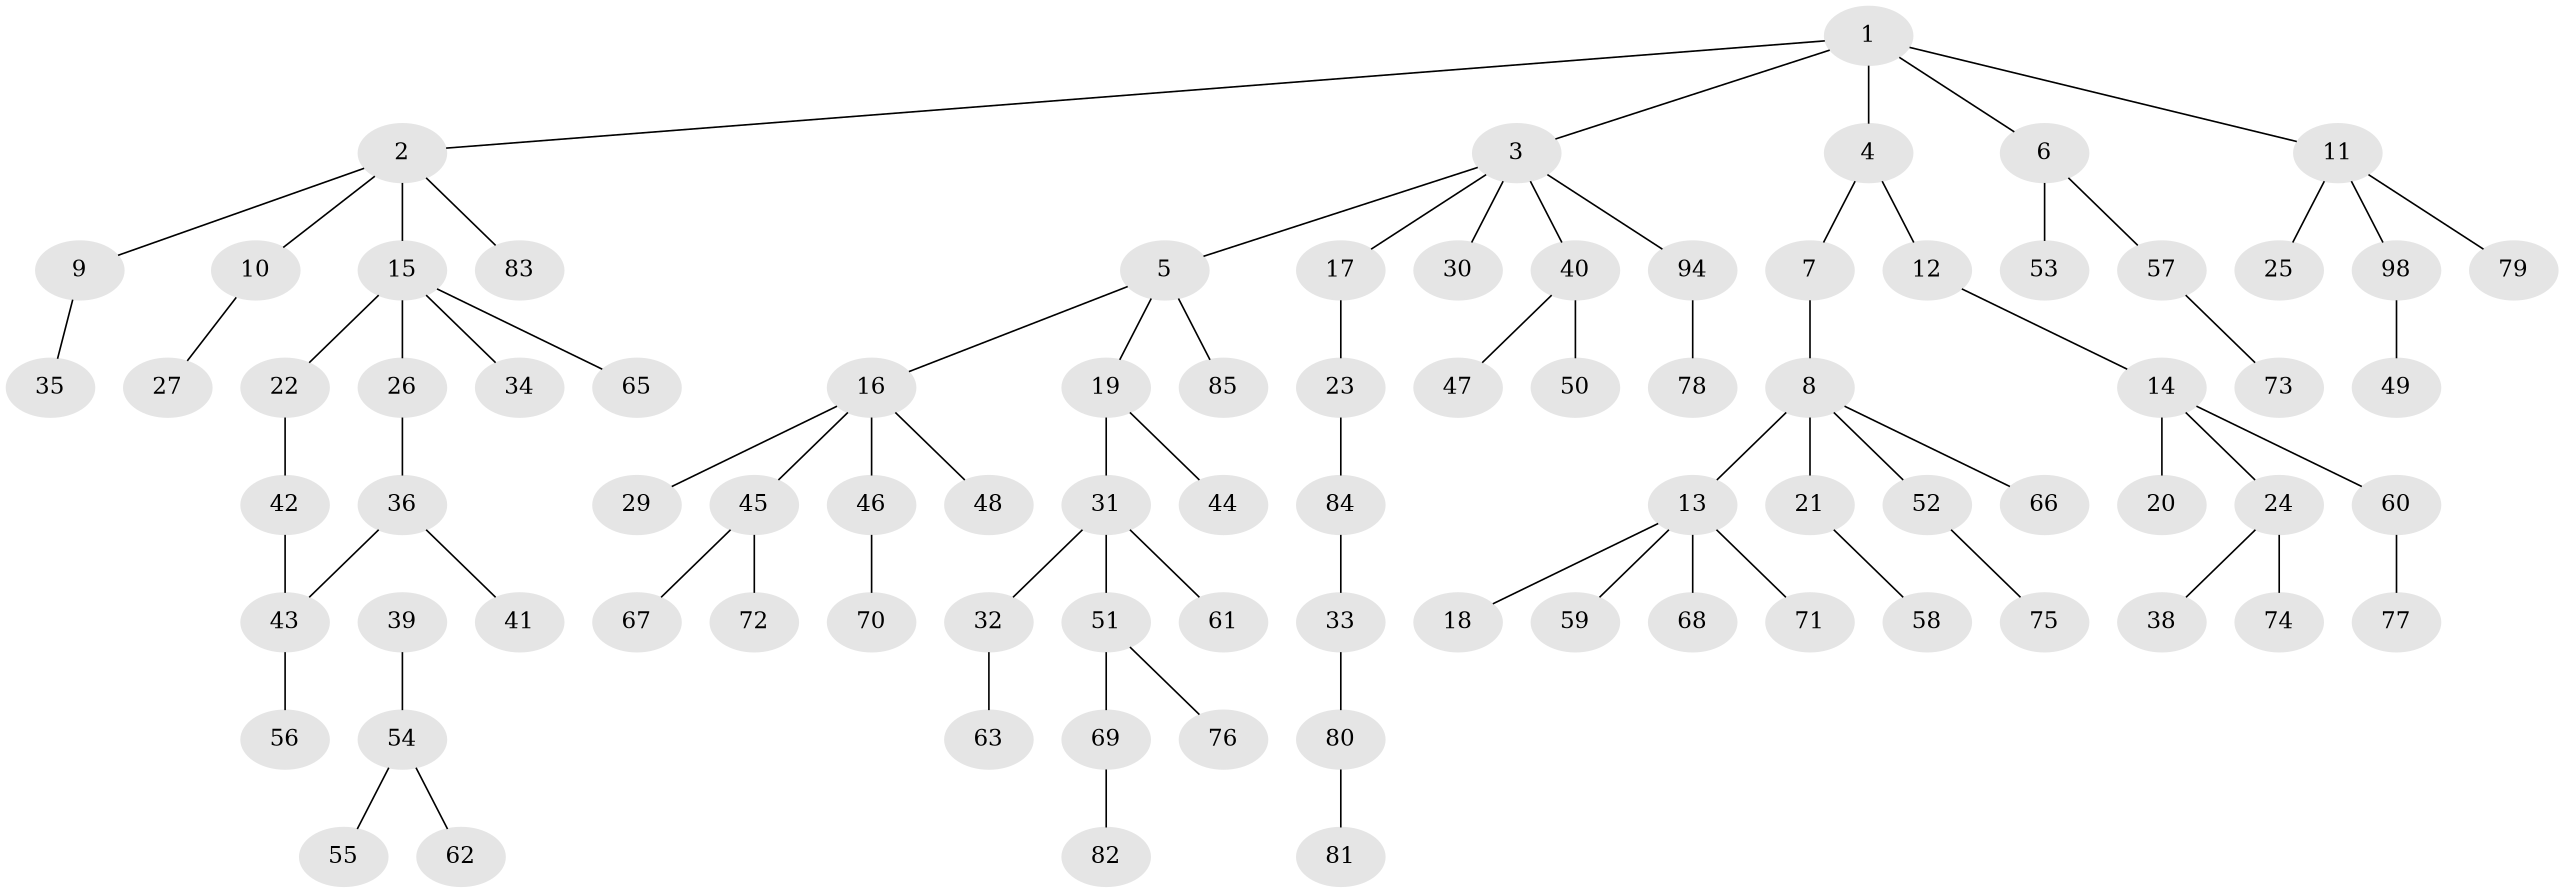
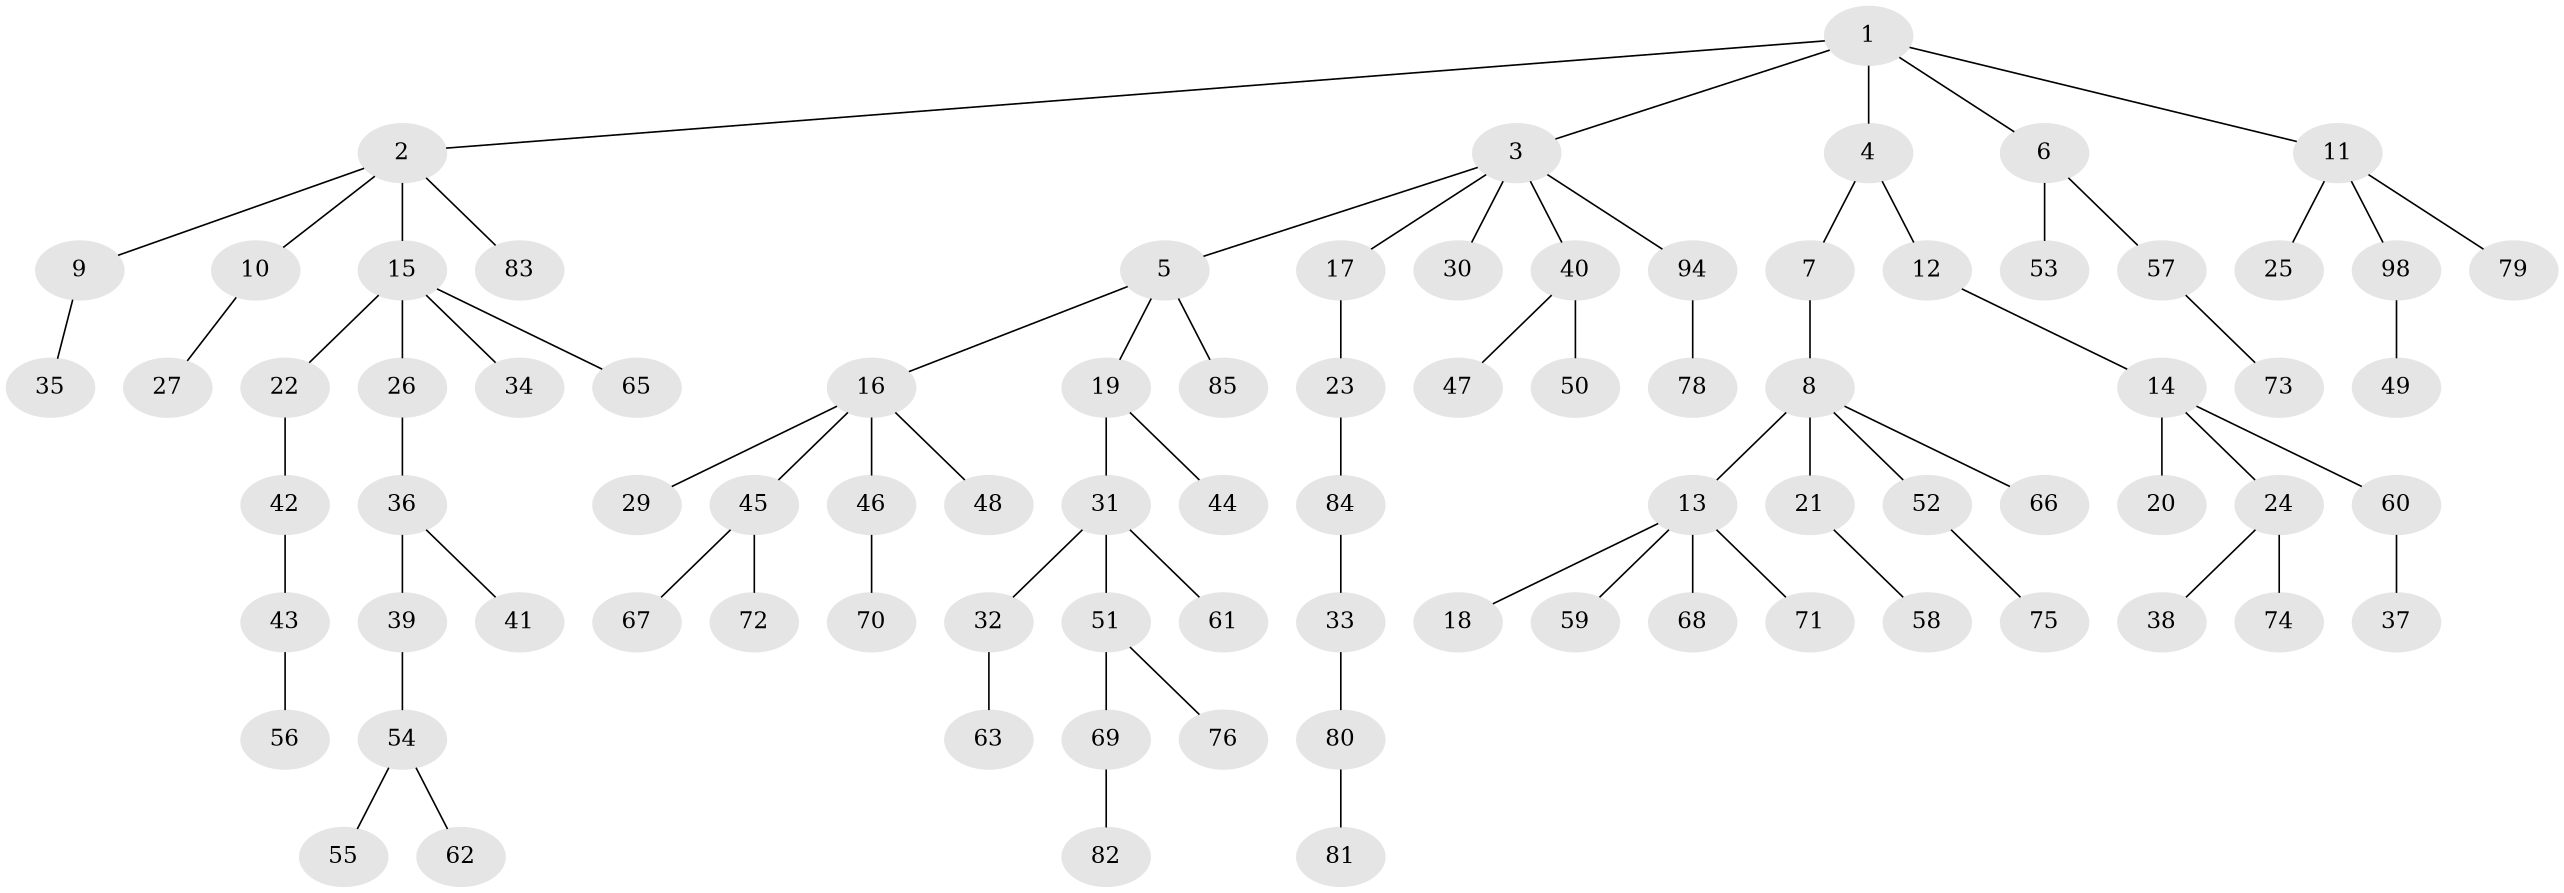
  graph {
    node [color=gray90 style=filled]
    1
    2
    3
    4
    6
    11
    9
    10
    15
    83
    5
    17
    30
    40
    n15 [label=94]
    7
    12
    53
    57
    25
    n21 [label=98]
    79
    35
    27
    22
    26
    34
    65
    16
    19
    85
    23
    47
    50
    78
    8
    14
    29
    45
    46
    48
    31
    44
    73
    13
    21
    52
    66
    18
    59
    68
    71
    58
    75
    49
    20
    24
    60
    38
    74
-   77
+   77 [label=37]
    42
    36
    67
    72
    70
    84
    33
    80
    32
    51
    61
    43
    39
    41
    63
    69
    76
    81
    54
    55
    62
    56
    82
    1 -- 2
    1 -- 3
    1 -- 4
    1 -- 6
    1 -- 11
    2 -- 9
    2 -- 10
    2 -- 15
    2 -- 83
    3 -- 5
    3 -- 17
    3 -- 30
    3 -- 40
    3 -- n15
    4 -- 7
    4 -- 12
    6 -- 53
    6 -- 57
    11 -- 25
    11 -- n21
    11 -- 79
    9 -- 35
    10 -- 27
    15 -- 22
    15 -- 26
    15 -- 34
    15 -- 65
    5 -- 16
    5 -- 19
    5 -- 85
    17 -- 23
    40 -- 47
    40 -- 50
    n15 -- 78
    7 -- 8
    12 -- 14
    57 -- 73
    n21 -- 49
    22 -- 42
    26 -- 36
    16 -- 29
    16 -- 45
    16 -- 46
    16 -- 48
    19 -- 31
    19 -- 44
    23 -- 84
    8 -- 13
    8 -- 21
    8 -- 52
    8 -- 66
    14 -- 20
    14 -- 24
    14 -- 60
    45 -- 67
    45 -- 72
    46 -- 70
    31 -- 32
    31 -- 51
    31 -- 61
    13 -- 18
    13 -- 59
    13 -- 68
    13 -- 71
    21 -- 58
    52 -- 75
    24 -- 38
    24 -- 74
    60 -- 77
    42 -- 43
-   36 -- 43
+   36 -- 39
    36 -- 41
    84 -- 33
    33 -- 80
    80 -- 81
    32 -- 63
    51 -- 69
    51 -- 76
    43 -- 56
    39 -- 54
    69 -- 82
    54 -- 55
    54 -- 62
  }
